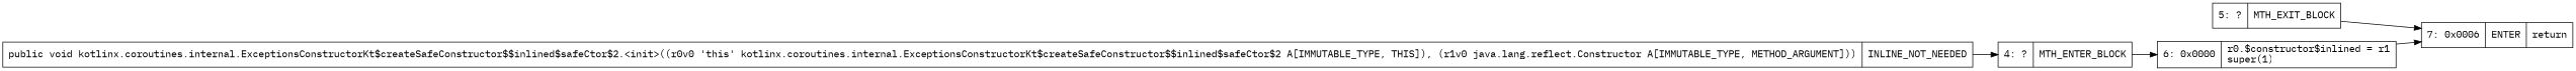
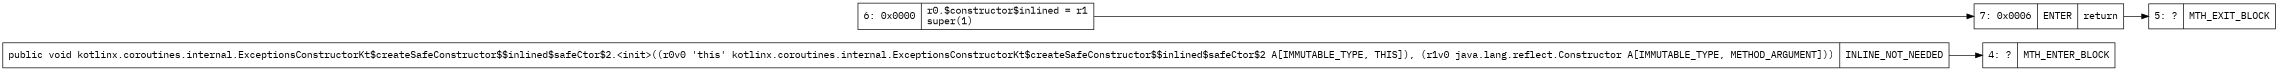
  digraph {
    fontname="IBM Plex Mono"
    rankdir=LR
    node [fontname="IBM Plex Mono" shape=record]
    edge [fontname="IBM Plex Mono"]
    n1 [label="{4\:\ ?|MTH_ENTER_BLOCK\l}"]
    n2 [label="{6\:\ 0x0000|r0.$constructor$inlined = r1\lsuper(1)\l}"]
    n3 [label="{7\:\ 0x0006|ENTER\l|return\l}"]
    n4 [label="{5\:\ ?|MTH_EXIT_BLOCK\l}"]
    n5 [label="{public void kotlinx.coroutines.internal.ExceptionsConstructorKt$createSafeConstructor$$inlined$safeCtor$2.\<init\>((r0v0 'this' kotlinx.coroutines.internal.ExceptionsConstructorKt$createSafeConstructor$$inlined$safeCtor$2 A[IMMUTABLE_TYPE, THIS]), (r1v0 java.lang.reflect.Constructor A[IMMUTABLE_TYPE, METHOD_ARGUMENT]))  | INLINE_NOT_NEEDED\l}"]
-   n1 -> n2
    n2 -> n3
-   n4 -> n3
+   n3 -> n4
    n5 -> n1
  }
